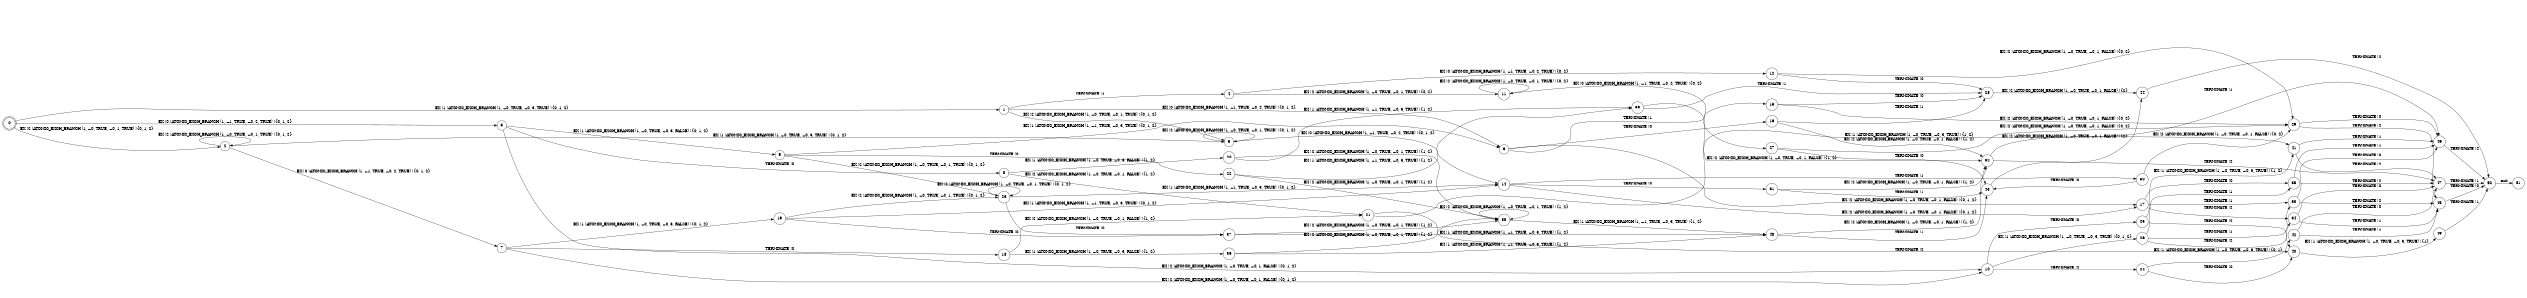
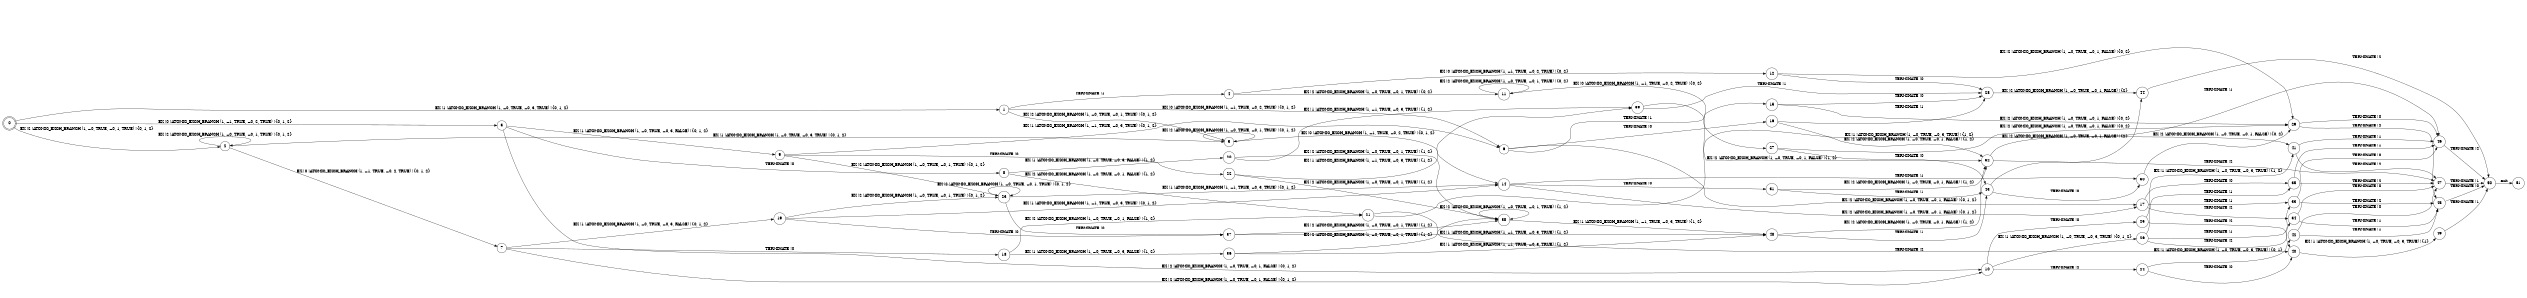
  digraph {
    rankdir=LR
    node [shape=circle]
    0 [peripheries=2]
    1
    2
    3
    4
    5
    6
    7
    8
    9
    10
    11
    12
    14
    15
    16
    17
    18
    19
    20
    21
    22
    23
    24
    25
    26
    27
    28
    29
    30
    31
    32
    33
    34
    35
    36
    37
    38
    39
    40
    41
    42
    43
    44
    45
    46
    47
    48
    49
    50
    51
    0 -> 1 [label="EX !1 !ATOMIC_EXCH_BRANCH (1, +0, TRUE, +0, 3, TRUE) !{0, 1, 2}"]
    0 -> 2 [label="EX !2 !ATOMIC_EXCH_BRANCH (1, +0, TRUE, +0, 1, TRUE) !{0, 1, 2}"]
    0 -> 3 [label="EX !0 !ATOMIC_EXCH_BRANCH (1, +1, TRUE, +0, 2, TRUE) !{0, 1, 2}"]
    1 -> 4 [label="TERMINATE !1"]
    1 -> 5 [label="EX !2 !ATOMIC_EXCH_BRANCH (1, +0, TRUE, +0, 1, TRUE) !{0, 1, 2}"]
    1 -> 6 [label="EX !0 !ATOMIC_EXCH_BRANCH (1, +1, TRUE, +0, 2, TRUE) !{0, 1, 2}"]
    2 -> 2 [label="EX !2 !ATOMIC_EXCH_BRANCH (1, +0, TRUE, +0, 1, TRUE) !{0, 1, 2}"]
    2 -> 5 [label="EX !1 !ATOMIC_EXCH_BRANCH (1, +0, TRUE, +0, 3, TRUE) !{0, 1, 2}"]
    2 -> 7 [label="EX !0 !ATOMIC_EXCH_BRANCH (1, +1, TRUE, +0, 2, TRUE) !{0, 1, 2}"]
    3 -> 8 [label="TERMINATE !0"]
    3 -> 9 [label="EX !1 !ATOMIC_EXCH_BRANCH (1, +0, TRUE, +0, 3, FALSE) !{0, 1, 2}"]
    3 -> 10 [label="EX !2 !ATOMIC_EXCH_BRANCH (1, +0, TRUE, +0, 1, FALSE) !{0, 1, 2}"]
    4 -> 11 [label="EX !2 !ATOMIC_EXCH_BRANCH (1, +0, TRUE, +0, 1, TRUE) !{0, 2}"]
    4 -> 12 [label="EX !0 !ATOMIC_EXCH_BRANCH (1, +1, TRUE, +0, 2, TRUE) !{0, 2}"]
    5 -> 5 [label="EX !2 !ATOMIC_EXCH_BRANCH (1, +0, TRUE, +0, 1, TRUE) !{0, 1, 2}"]
    5 -> 14 [label="EX !0 !ATOMIC_EXCH_BRANCH (1, +1, TRUE, +0, 2, TRUE) !{0, 1, 2}"]
    6 -> 15 [label="TERMINATE !1"]
    6 -> 16 [label="TERMINATE !0"]
    6 -> 17 [label="EX !2 !ATOMIC_EXCH_BRANCH (1, +0, TRUE, +0, 1, FALSE) !{0, 1, 2}"]
    7 -> 10 [label="EX !2 !ATOMIC_EXCH_BRANCH (1, +0, TRUE, +0, 1, FALSE) !{0, 1, 2}"]
    7 -> 18 [label="TERMINATE !0"]
    7 -> 19 [label="EX !1 !ATOMIC_EXCH_BRANCH (1, +0, TRUE, +0, 3, FALSE) !{0, 1, 2}"]
    8 -> 20 [label="EX !1 !ATOMIC_EXCH_BRANCH (1, +0, TRUE, +0, 3, FALSE) !{1, 2}"]
    8 -> 21 [label="EX !2 !ATOMIC_EXCH_BRANCH (1, +0, TRUE, +0, 1, FALSE) !{1, 2}"]
    9 -> 6 [label="EX !1 !ATOMIC_EXCH_BRANCH (1, +1, TRUE, +0, 3, TRUE) !{0, 1, 2}"]
    9 -> 22 [label="TERMINATE !0"]
    9 -> 23 [label="EX !2 !ATOMIC_EXCH_BRANCH (1, +0, TRUE, +0, 1, TRUE) !{0, 1, 2}"]
    10 -> 24 [label="TERMINATE !2"]
    10 -> 25 [label="TERMINATE !0"]
    10 -> 26 [label="EX !1 !ATOMIC_EXCH_BRANCH (1, +0, TRUE, +0, 3, TRUE) !{0, 1, 2}"]
    11 -> 11 [label="EX !2 !ATOMIC_EXCH_BRANCH (1, +0, TRUE, +0, 1, TRUE) !{0, 2}"]
    11 -> 27 [label="EX !0 !ATOMIC_EXCH_BRANCH (1, +1, TRUE, +0, 2, TRUE) !{0, 2}"]
    12 -> 28 [label="TERMINATE !0"]
    12 -> 29 [label="EX !2 !ATOMIC_EXCH_BRANCH (1, +0, TRUE, +0, 1, FALSE) !{0, 2}"]
    14 -> 17 [label="EX !2 !ATOMIC_EXCH_BRANCH (1, +0, TRUE, +0, 1, FALSE) !{0, 1, 2}"]
    14 -> 30 [label="TERMINATE !1"]
    14 -> 31 [label="TERMINATE !0"]
    15 -> 28 [label="TERMINATE !0"]
    15 -> 29 [label="EX !2 !ATOMIC_EXCH_BRANCH (1, +0, TRUE, +0, 1, FALSE) !{0, 2}"]
    16 -> 28 [label="TERMINATE !1"]
    16 -> 32 [label="EX !2 !ATOMIC_EXCH_BRANCH (1, +0, TRUE, +0, 1, FALSE) !{1, 2}"]
    17 -> 33 [label="TERMINATE !1"]
    17 -> 34 [label="TERMINATE !2"]
    17 -> 35 [label="TERMINATE !0"]
    18 -> 21 [label="EX !2 !ATOMIC_EXCH_BRANCH (1, +0, TRUE, +0, 1, FALSE) !{1, 2}"]
    18 -> 36 [label="EX !1 !ATOMIC_EXCH_BRANCH (1, +0, TRUE, +0, 3, FALSE) !{1, 2}"]
    19 -> 14 [label="EX !1 !ATOMIC_EXCH_BRANCH (1, +1, TRUE, +0, 3, TRUE) !{0, 1, 2}"]
    19 -> 23 [label="EX !2 !ATOMIC_EXCH_BRANCH (1, +0, TRUE, +0, 1, TRUE) !{0, 1, 2}"]
    19 -> 37 [label="TERMINATE !0"]
    20 -> 38 [label="EX !2 !ATOMIC_EXCH_BRANCH (1, +0, TRUE, +0, 1, TRUE) !{1, 2}"]
    20 -> 39 [label="EX !1 !ATOMIC_EXCH_BRANCH (1, +1, TRUE, +0, 3, TRUE) !{1, 2}"]
    21 -> 40 [label="TERMINATE !2"]
    21 -> 41 [label="EX !1 !ATOMIC_EXCH_BRANCH (1, +0, TRUE, +0, 3, TRUE) !{1, 2}"]
    22 -> 38 [label="EX !2 !ATOMIC_EXCH_BRANCH (1, +0, TRUE, +0, 1, TRUE) !{1, 2}"]
    22 -> 39 [label="EX !1 !ATOMIC_EXCH_BRANCH (1, +1, TRUE, +0, 3, TRUE) !{1, 2}"]
    23 -> 14 [label="EX !1 !ATOMIC_EXCH_BRANCH (1, +1, TRUE, +0, 3, TRUE) !{0, 1, 2}"]
    23 -> 23 [label="EX !2 !ATOMIC_EXCH_BRANCH (1, +0, TRUE, +0, 1, TRUE) !{0, 1, 2}"]
    23 -> 37 [label="TERMINATE !0"]
    24 -> 40 [label="TERMINATE !0"]
    24 -> 42 [label="EX !1 !ATOMIC_EXCH_BRANCH (1, +0, TRUE, +0, 3, TRUE) !{0, 1}"]
    25 -> 40 [label="TERMINATE !2"]
    25 -> 41 [label="EX !1 !ATOMIC_EXCH_BRANCH (1, +0, TRUE, +0, 3, TRUE) !{1, 2}"]
    26 -> 33 [label="TERMINATE !1"]
    26 -> 34 [label="TERMINATE !2"]
    26 -> 35 [label="TERMINATE !1"]
    27 -> 29 [label="EX !2 !ATOMIC_EXCH_BRANCH (1, +0, TRUE, +0, 1, FALSE) !{0, 2}"]
    27 -> 43 [label="TERMINATE !0"]
    28 -> 44 [label="EX !2 !ATOMIC_EXCH_BRANCH (1, +0, TRUE, +0, 1, FALSE) !{2}"]
    29 -> 45 [label="TERMINATE !2"]
    29 -> 46 [label="TERMINATE !0"]
    30 -> 29 [label="EX !2 !ATOMIC_EXCH_BRANCH (1, +0, TRUE, +0, 1, FALSE) !{0, 2}"]
-   30 -> 43 [label="TERMINATE !0"]
+   43 -> 30 [label="TERMINATE !0"]
    31 -> 32 [label="EX !2 !ATOMIC_EXCH_BRANCH (1, +0, TRUE, +0, 1, FALSE) !{1, 2}"]
    31 -> 43 [label="TERMINATE !1"]
    32 -> 46 [label="TERMINATE !1"]
    32 -> 47 [label="TERMINATE !2"]
    33 -> 45 [label="TERMINATE !2"]
    33 -> 46 [label="TERMINATE !0"]
    34 -> 45 [label="TERMINATE !1"]
    34 -> 47 [label="TERMINATE !0"]
    35 -> 46 [label="TERMINATE !1"]
    35 -> 47 [label="TERMINATE !2"]
    36 -> 38 [label="EX !2 !ATOMIC_EXCH_BRANCH (1, +0, TRUE, +0, 1, TRUE) !{1, 2}"]
    36 -> 48 [label="EX !1 !ATOMIC_EXCH_BRANCH (1, +1, TRUE, +0, 3, TRUE) !{1, 2}"]
    37 -> 38 [label="EX !2 !ATOMIC_EXCH_BRANCH (1, +0, TRUE, +0, 1, TRUE) !{1, 2}"]
    37 -> 48 [label="EX !1 !ATOMIC_EXCH_BRANCH (1, +1, TRUE, +0, 3, TRUE) !{1, 2}"]
    38 -> 38 [label="EX !2 !ATOMIC_EXCH_BRANCH (1, +0, TRUE, +0, 1, TRUE) !{1, 2}"]
    38 -> 48 [label="EX !1 !ATOMIC_EXCH_BRANCH (1, +1, TRUE, +0, 3, TRUE) !{1, 2}"]
    39 -> 28 [label="TERMINATE !1"]
    39 -> 32 [label="EX !2 !ATOMIC_EXCH_BRANCH (1, +0, TRUE, +0, 1, FALSE) !{1, 2}"]
    40 -> 49 [label="EX !1 !ATOMIC_EXCH_BRANCH (1, +0, TRUE, +0, 3, TRUE) !{1}"]
    41 -> 46 [label="TERMINATE !1"]
    41 -> 47 [label="TERMINATE !2"]
    42 -> 45 [label="TERMINATE !1"]
    42 -> 47 [label="TERMINATE !0"]
    43 -> 44 [label="EX !2 !ATOMIC_EXCH_BRANCH (1, +0, TRUE, +0, 1, FALSE) !{2}"]
    44 -> 50 [label="TERMINATE !2"]
    45 -> 50 [label="TERMINATE !0"]
    46 -> 50 [label="TERMINATE !2"]
    47 -> 50 [label="TERMINATE !1"]
    48 -> 32 [label="EX !2 !ATOMIC_EXCH_BRANCH (1, +0, TRUE, +0, 1, FALSE) !{1, 2}"]
    48 -> 43 [label="TERMINATE !1"]
    49 -> 50 [label="TERMINATE !1"]
    50 -> 51 [label=exit]
  }
